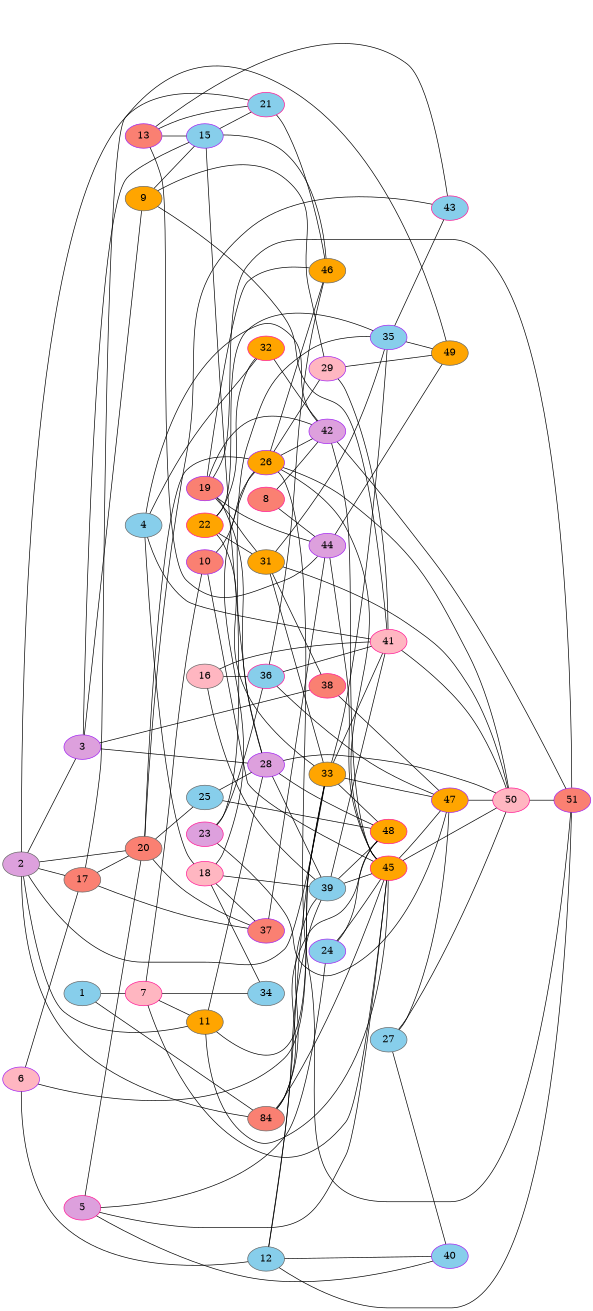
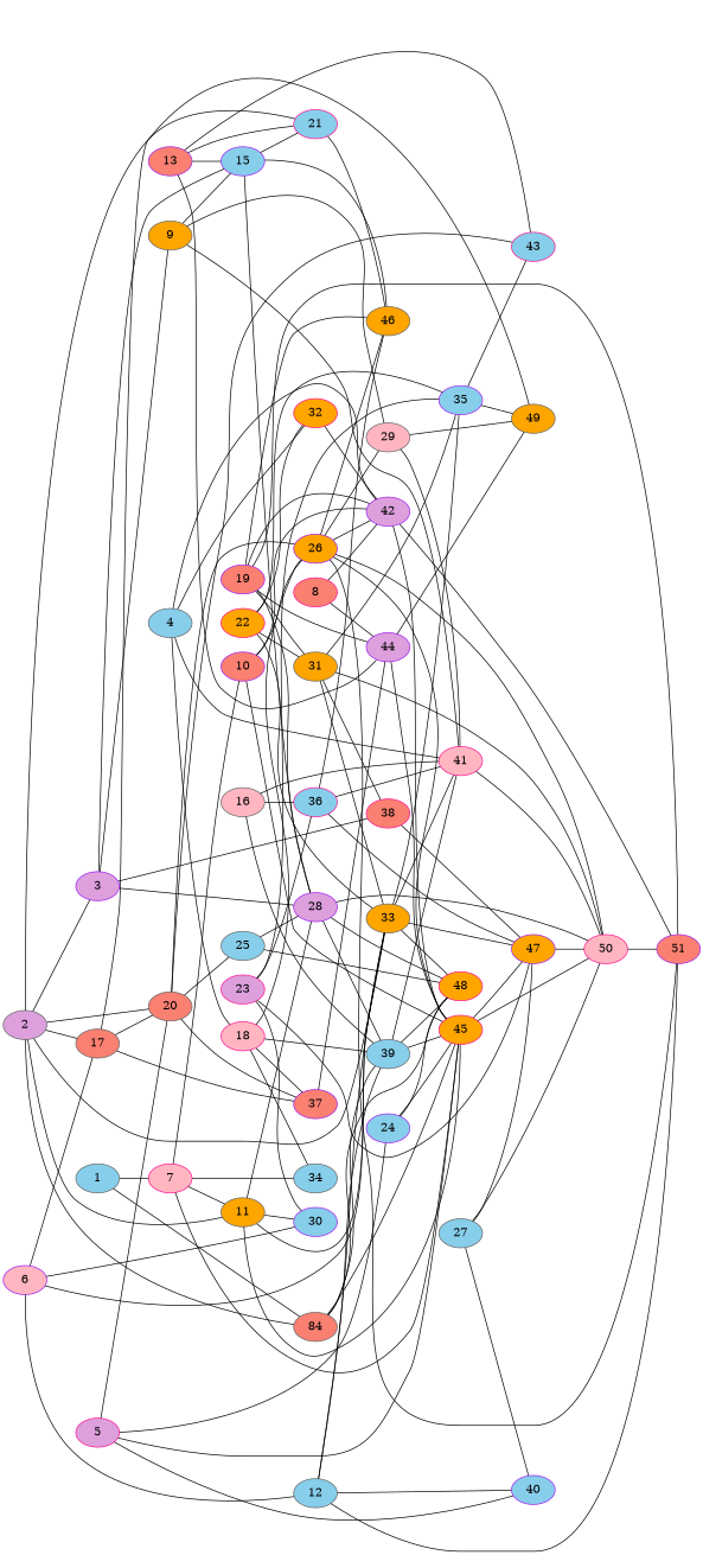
  graph {
    rankdir=LR
    node [color=gray40 fillcolor=skyblue style=filled]
    edge [weight=1.0]
    7 [color=deeppink fillcolor=lightpink]
    1
    n3 [fillcolor=salmon label=84]
    11 [fillcolor=orange]
    45 [color=deeppink fillcolor=orange]
    10 [color=purple fillcolor=salmon]
    34
    39
    48 [color=deeppink fillcolor=orange]
    2 [fillcolor=plum]
    3 [color=purple fillcolor=plum]
    17 [fillcolor=salmon]
    20 [fillcolor=salmon]
    21 [color=deeppink]
    33 [fillcolor=orange]
    9 [fillcolor=orange]
    15 [color=purple]
    28 [color=purple fillcolor=plum]
    38 [color=deeppink fillcolor=salmon]
+   30 [color=purple]
    37 [color=purple fillcolor=salmon]
    49 [fillcolor=orange]
    26 [color=purple fillcolor=orange]
    43 [color=deeppink]
    25
    46 [fillcolor=orange]
    41 [color=deeppink fillcolor=lightpink]
    35 [color=purple]
    47 [color=purple fillcolor=orange]
-   29 [color=purple fillcolor=lightpink]
+   29 [fillcolor=lightpink]
    50 [color=deeppink fillcolor=lightpink]
    18 [color=deeppink fillcolor=lightpink]
    4
    32 [color=deeppink fillcolor=orange]
    42 [color=purple fillcolor=plum]
    51 [color=purple fillcolor=salmon]
    5 [color=deeppink fillcolor=plum]
    24 [color=purple]
    40 [color=purple]
    6 [color=purple fillcolor=lightpink]
    12
    8 [color=deeppink fillcolor=salmon]
    44 [color=purple fillcolor=plum]
    13 [color=purple fillcolor=salmon]
    16 [fillcolor=lightpink]
    36 [color=deeppink]
    19 [color=purple fillcolor=salmon]
    31 [fillcolor=orange]
    22 [color=deeppink fillcolor=orange]
    23 [color=deeppink fillcolor=plum]
    27
    7 -- 11
    7 -- 45
    7 -- 10
    7 -- 34 [weight=2.0]
    1 -- 7
    1 -- n3
    n3 -- 45
    n3 -- 39
    n3 -- 48
    11 -- 45
    11 -- 33
    11 -- 28
+   11 -- 30
    45 -- 47
    45 -- 50
    10 -- 45 [weight=2.0]
    10 -- 26
+   10 -- 42
    39 -- 45
    39 -- 48 [weight=2.0]
    39 -- 41
    2 -- n3
    2 -- 11
    2 -- 3 [weight=2.0]
    2 -- 17
    2 -- 20
    2 -- 21
    2 -- 33
    3 -- 9
    3 -- 15
    3 -- 28
    3 -- 38
    17 -- 20
    17 -- 37
    17 -- 49
    20 -- 37
    20 -- 26
    20 -- 43
    20 -- 25
    21 -- 46
    33 -- 48
    33 -- 41
    33 -- 35 [weight=2.0]
    33 -- 47
    9 -- 15
    9 -- 41
    9 -- 29
    15 -- 21
    15 -- 28
    15 -- 46
    28 -- 39
    28 -- 48
    28 -- 50
    38 -- 47
    37 -- 44
    26 -- 45
    26 -- 46
    26 -- 29
    26 -- 50
    26 -- 42
    26 -- 51
    25 -- 48
    25 -- 28
    41 -- 50
    35 -- 49
    35 -- 43
    47 -- 50 [weight=2.0]
    29 -- 49
    29 -- 41
    50 -- 51
    18 -- 34
    18 -- 39
    18 -- 37
    18 -- 26
    4 -- 41
    4 -- 18
    4 -- 32
    4 -- 42
    32 -- 42 [weight=2.0]
    42 -- 45 [weight=2.0]
    42 -- 51 [weight=2.0]
    5 -- 45
    5 -- 20
    5 -- 24
    5 -- 40
    24 -- 45
    24 -- 48
    6 -- 17
    6 -- 33
+   6 -- 30 [weight=2.0]
    6 -- 12
    12 -- 39
    12 -- 33
    12 -- 51 [weight=2.0]
    12 -- 40
    8 -- 42
    8 -- 44
    44 -- 45 [weight=2.0]
    44 -- 49
    13 -- 21
    13 -- 15
    13 -- 43
    13 -- 44 [weight=2.0]
    16 -- 39
    16 -- 41
    16 -- 36
    36 -- 46
    36 -- 41
    36 -- 47
    19 -- 28
    19 -- 46
    19 -- 42
    19 -- 51
    19 -- 44
    19 -- 31
    31 -- 33 [weight=3.0]
    31 -- 38 [weight=2.0]
    31 -- 35
    31 -- 50
    22 -- 33
    22 -- 35
    22 -- 32
    22 -- 31
+   23 -- 30
    23 -- 35 [weight=2.0]
    23 -- 47
    23 -- 36
    27 -- 47
    27 -- 50 [weight=2.0]
    27 -- 40
  }
